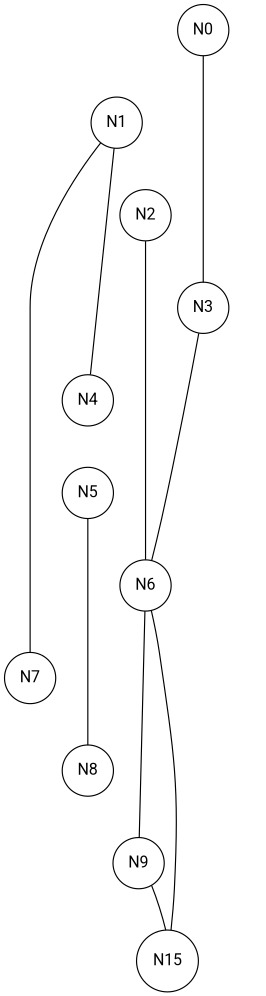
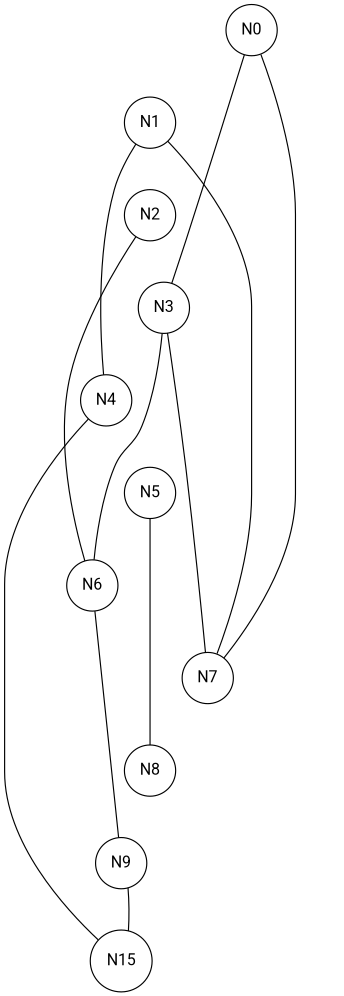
  digraph {
    fontname=Roboto
    node [fontname=Roboto shape=circle]
    edge [arrowhead=none fontname=Roboto]
    N0
    N1
    N2
    N3
    N4
    N5
    N6
    N7
    N8
    N9
    n11 [label=N15]
    N0 -> N1 [style=invis]
    N1 -> N2 [style=invis]
    N2 -> N3 [style=invis]
    N3 -> N0
    N3 -> N4 [style=invis]
    N4 -> N1
    N4 -> N5 [style=invis]
    N5 -> N6 [style=invis]
    N6 -> N2
    N6 -> N3
    N6 -> N7 [style=invis]
+   N7 -> N0
    N7 -> N1
+   N7 -> N3
    N7 -> N8 [style=invis]
    N8 -> N5
    N8 -> N9 [style=invis]
    N9 -> N6
    N9 -> n11 [style=invis]
    n11 -> N0 [style=invis]
-   n11 -> N6
+   n11 -> N4
    n11 -> N9
  }
